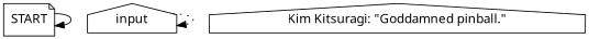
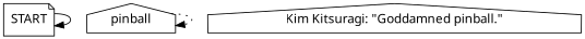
  digraph {
    fontname="Noto Sans"
    node [shape=house fontname="Noto Sans"]
    edge [fontname="Noto Sans"]
    n1 [label=START shape=note]
-   n2 [label=input]
+   n2 [label=pinball]
    n3 [label="Kim Kitsuragi: \"Goddamned pinball.\""]
    n1 -> n1 [style=solid]
    n2 -> n2 [style=dotted]
  }
